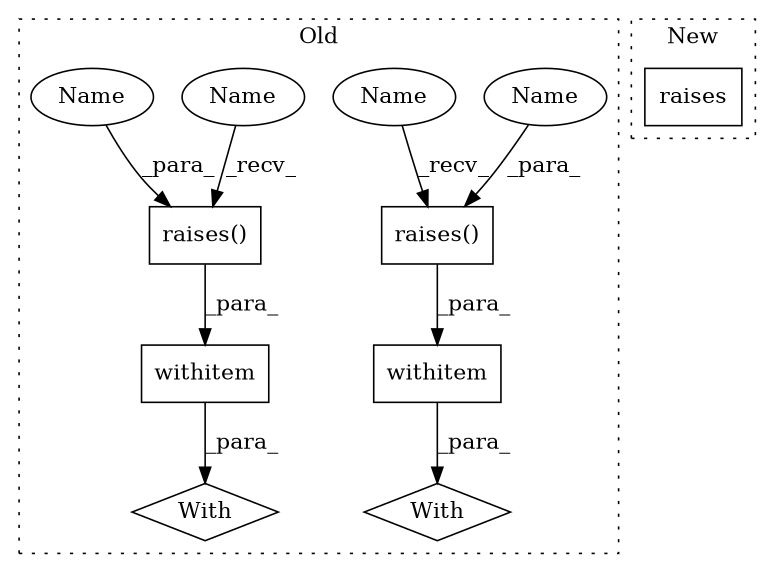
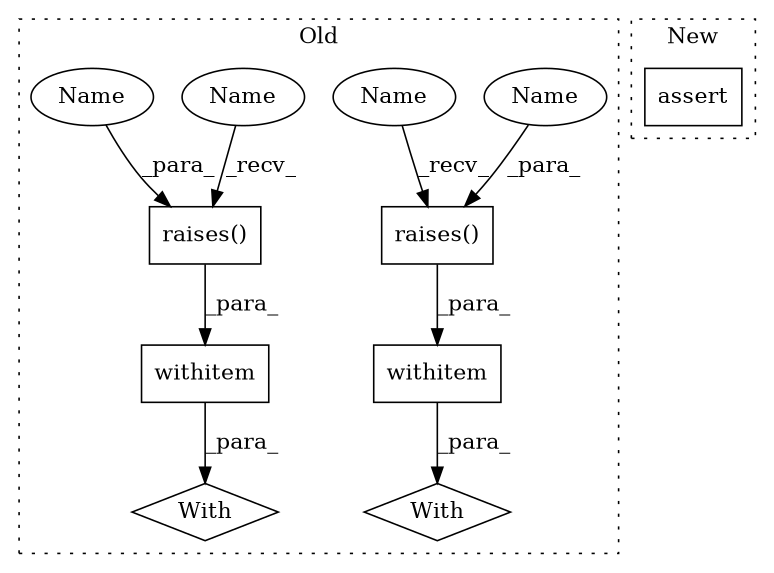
  digraph {
    node [a=87 l=6 s=1609 shape=box]
    n1 [a=75 l="14,1" label="raises()" s="1609,1631"]
    n2 [a=39 l="5,27" label=With s="1604,1615" shape=diamond]
    n3 [a=49 label=withitem]
    n4 [a=75 l="14,1" label="raises()" s="2095,2117"]
    n5 [a=49 label=withitem s=2095]
    n6 [a=39 l="5,27" label=With s="2090,2101" shape=diamond]
    n7 [l=8 label=Name s=1623 shape=ellipse]
    n8 [l=8 label=Name s=2109 shape=ellipse]
    n9 [label=Name shape=ellipse]
    n10 [label=Name s=2095 shape=ellipse]
-   n11 [a=65 l=7 label=raises s=1723]
+   n11 [a=65 l=7 label=assert s=1723]
    subgraph cluster_1 {
      label=Old
      style=dotted
      n1
      n2
      n3
      n4
      n5
      n6
      n7
      n8
      n9
      n10
    }
    subgraph cluster_2 {
      label=New
      style=dotted
      n11
    }
    n1 -> n3 [label=_para_]
    n3 -> n2 [label=_para_]
    n4 -> n5 [label=_para_]
    n5 -> n6 [label=_para_]
    n7 -> n1 [label=_para_]
    n8 -> n4 [label=_para_]
    n9 -> n1 [label=_recv_]
    n10 -> n4 [label=_recv_]
  }
